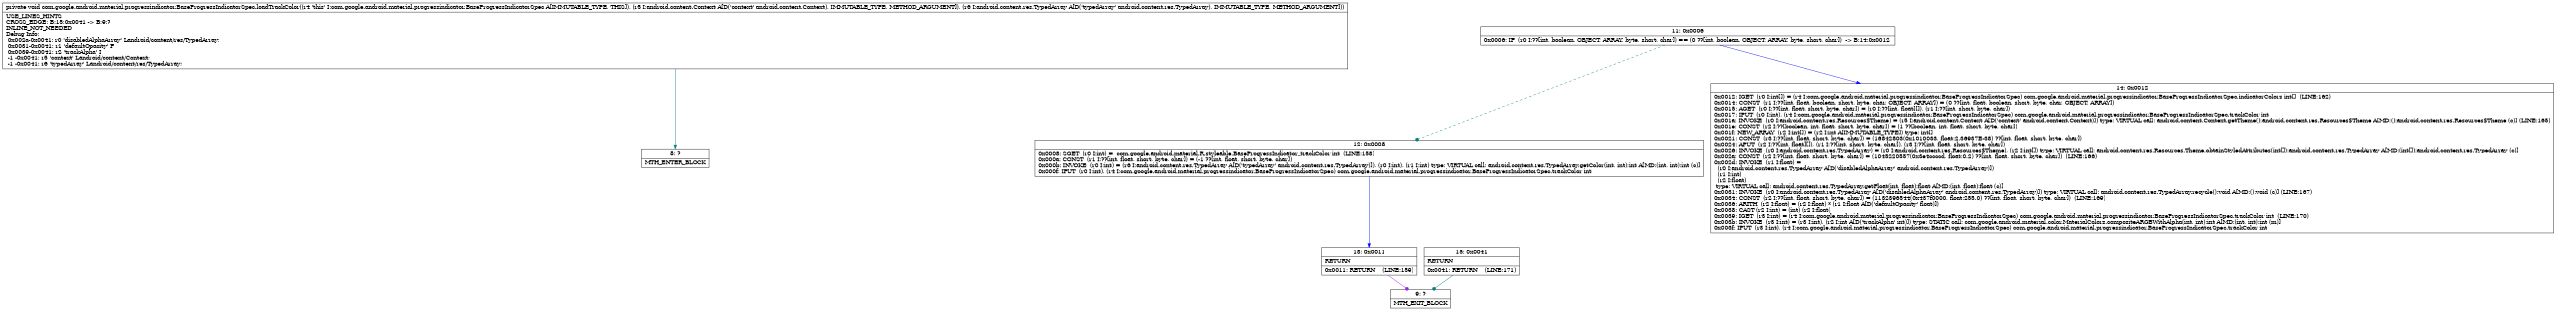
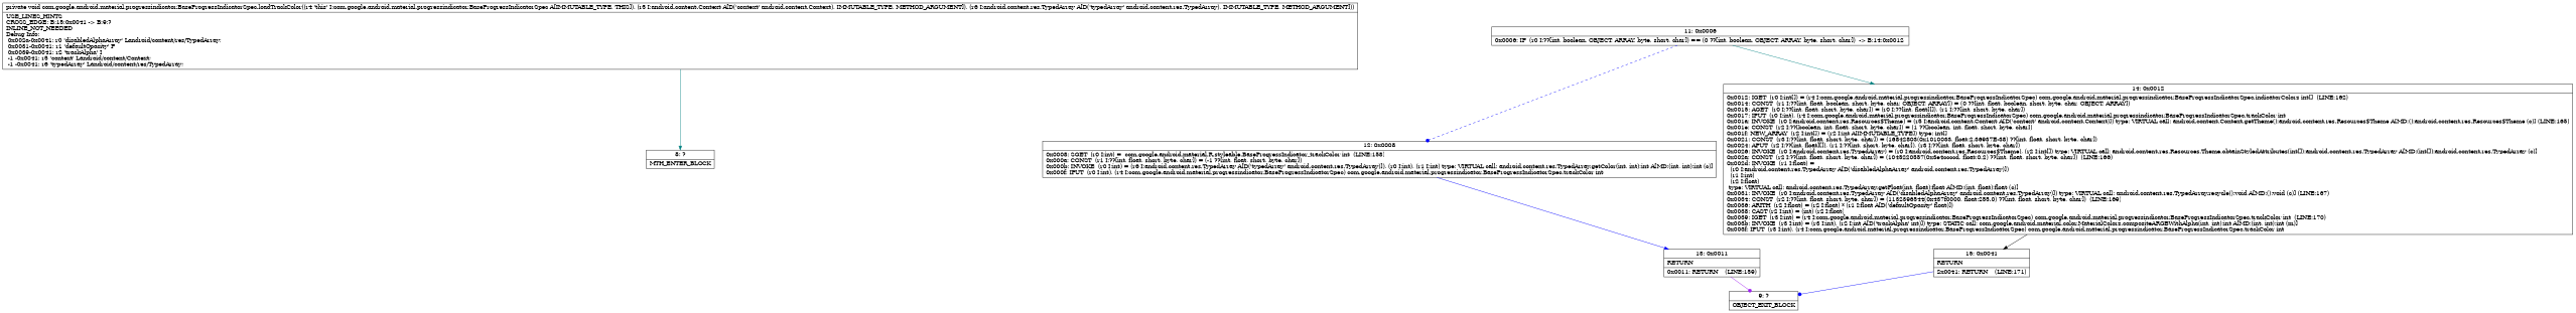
  digraph {
    node [shape=record]
    edge [arrowhead=normal color=teal]
    n1 [label="{8\:\ ?|MTH_ENTER_BLOCK\l}"]
    n2 [label="{11\:\ 0x0006|0x0006: IF  (r0 I:??[int, boolean, OBJECT, ARRAY, byte, short, char]) == (0 ??[int, boolean, OBJECT, ARRAY, byte, short, char])  \-\> B:14:0x0012 \l}"]
    n3 [label="{12\:\ 0x0008|0x0008: SGET  (r0 I:int) =  com.google.android.material.R.styleable.BaseProgressIndicator_trackColor int  (LINE:158)\l0x000a: CONST  (r1 I:??[int, float, short, byte, char]) = (\-1 ??[int, float, short, byte, char]) \l0x000b: INVOKE  (r0 I:int) = (r6 I:android.content.res.TypedArray A[D('typedArray' android.content.res.TypedArray)]), (r0 I:int), (r1 I:int) type: VIRTUAL call: android.content.res.TypedArray.getColor(int, int):int A[MD:(int, int):int (c)]\l0x000f: IPUT  (r0 I:int), (r4 I:com.google.android.material.progressindicator.BaseProgressIndicatorSpec) com.google.android.material.progressindicator.BaseProgressIndicatorSpec.trackColor int \l}"]
    n4 [label="{14\:\ 0x0012|0x0012: IGET  (r0 I:int[]) = (r4 I:com.google.android.material.progressindicator.BaseProgressIndicatorSpec) com.google.android.material.progressindicator.BaseProgressIndicatorSpec.indicatorColors int[]  (LINE:162)\l0x0014: CONST  (r1 I:??[int, float, boolean, short, byte, char, OBJECT, ARRAY]) = (0 ??[int, float, boolean, short, byte, char, OBJECT, ARRAY]) \l0x0015: AGET  (r0 I:??[int, float, short, byte, char]) = (r0 I:??[int, float][]), (r1 I:??[int, short, byte, char]) \l0x0017: IPUT  (r0 I:int), (r4 I:com.google.android.material.progressindicator.BaseProgressIndicatorSpec) com.google.android.material.progressindicator.BaseProgressIndicatorSpec.trackColor int \l0x001a: INVOKE  (r0 I:android.content.res.Resources$Theme) = (r5 I:android.content.Context A[D('context' android.content.Context)]) type: VIRTUAL call: android.content.Context.getTheme():android.content.res.Resources$Theme A[MD:():android.content.res.Resources$Theme (c)] (LINE:165)\l0x001e: CONST  (r2 I:??[boolean, int, float, short, byte, char]) = (1 ??[boolean, int, float, short, byte, char]) \l0x001f: NEW_ARRAY  (r2 I:int[]) = (r2 I:int A[IMMUTABLE_TYPE]) type: int[] \l0x0021: CONST  (r3 I:??[int, float, short, byte, char]) = (16842803(0x1010033, float:2.36937E\-38) ??[int, float, short, byte, char]) \l0x0024: APUT  (r2 I:??[int, float][]), (r1 I:??[int, short, byte, char]), (r3 I:??[int, float, short, byte, char]) \l0x0026: INVOKE  (r0 I:android.content.res.TypedArray) = (r0 I:android.content.res.Resources$Theme), (r2 I:int[]) type: VIRTUAL call: android.content.res.Resources.Theme.obtainStyledAttributes(int[]):android.content.res.TypedArray A[MD:(int[]):android.content.res.TypedArray (c)]\l0x002a: CONST  (r2 I:??[int, float, short, byte, char]) = (1045220557(0x3e4ccccd, float:0.2) ??[int, float, short, byte, char])  (LINE:166)\l0x002d: INVOKE  (r1 I:float) = \l  (r0 I:android.content.res.TypedArray A[D('disabledAlphaArray' android.content.res.TypedArray)])\l  (r1 I:int)\l  (r2 I:float)\l type: VIRTUAL call: android.content.res.TypedArray.getFloat(int, float):float A[MD:(int, float):float (c)]\l0x0031: INVOKE  (r0 I:android.content.res.TypedArray A[D('disabledAlphaArray' android.content.res.TypedArray)]) type: VIRTUAL call: android.content.res.TypedArray.recycle():void A[MD:():void (c)] (LINE:167)\l0x0034: CONST  (r2 I:??[int, float, short, byte, char]) = (1132396544(0x437f0000, float:255.0) ??[int, float, short, byte, char])  (LINE:169)\l0x0036: ARITH  (r2 I:float) = (r2 I:float) * (r1 I:float A[D('defaultOpacity' float)]) \l0x0038: CAST (r2 I:int) = (int) (r2 I:float) \l0x0039: IGET  (r3 I:int) = (r4 I:com.google.android.material.progressindicator.BaseProgressIndicatorSpec) com.google.android.material.progressindicator.BaseProgressIndicatorSpec.trackColor int  (LINE:170)\l0x003b: INVOKE  (r3 I:int) = (r3 I:int), (r2 I:int A[D('trackAlpha' int)]) type: STATIC call: com.google.android.material.color.MaterialColors.compositeARGBWithAlpha(int, int):int A[MD:(int, int):int (m)]\l0x003f: IPUT  (r3 I:int), (r4 I:com.google.android.material.progressindicator.BaseProgressIndicatorSpec) com.google.android.material.progressindicator.BaseProgressIndicatorSpec.trackColor int \l}"]
    n5 [label="{13\:\ 0x0011|RETURN\l|0x0011: RETURN    (LINE:159)\l}"]
-   n6 [label="{15\:\ 0x0041|RETURN\l|0x0041: RETURN    (LINE:171)\l}"]
-   n7 [label="{9\:\ ?|MTH_EXIT_BLOCK\l}"]
+   n6 [label="{15\:\ 0x0041|RETURN\l|2x0041: RETURN    (LINE:171)\l}"]
+   n7 [label="{9\:\ ?|OBJECT_EXIT_BLOCK\l}"]
    n8 [label="{private void com.google.android.material.progressindicator.BaseProgressIndicatorSpec.loadTrackColor((r4 'this' I:com.google.android.material.progressindicator.BaseProgressIndicatorSpec A[IMMUTABLE_TYPE, THIS]), (r5 I:android.content.Context A[D('context' android.content.Context), IMMUTABLE_TYPE, METHOD_ARGUMENT]), (r6 I:android.content.res.TypedArray A[D('typedArray' android.content.res.TypedArray), IMMUTABLE_TYPE, METHOD_ARGUMENT]))  | USE_LINES_HINTS\lCROSS_EDGE: B:15:0x0041 \-\> B:9:?\lINLINE_NOT_NEEDED\lDebug Info:\l  0x002a\-0x0041: r0 'disabledAlphaArray' Landroid\/content\/res\/TypedArray;\l  0x0031\-0x0041: r1 'defaultOpacity' F\l  0x0039\-0x0041: r2 'trackAlpha' I\l  \-1 \-0x0041: r5 'context' Landroid\/content\/Context;\l  \-1 \-0x0041: r6 'typedArray' Landroid\/content\/res\/TypedArray;\l}"]
-   n2 -> n3 [arrowhead=dot style=dashed]
-   n2 -> n4 [color=blue]
+   n2 -> n3 [arrowhead=dot color=blue style=dashed]
+   n2 -> n4
    n3 -> n5 [color=blue]
+   n4 -> n6 [color=black]
    n5 -> n7 [arrowhead=dot color=purple]
-   n6 -> n7 [arrowhead=dot]
+   n6 -> n7 [arrowhead=dot color=blue]
    n8 -> n1
  }
